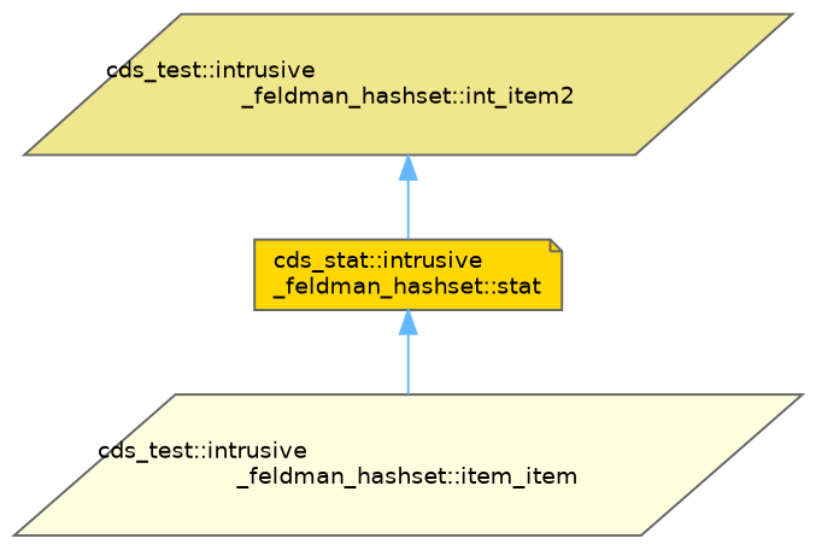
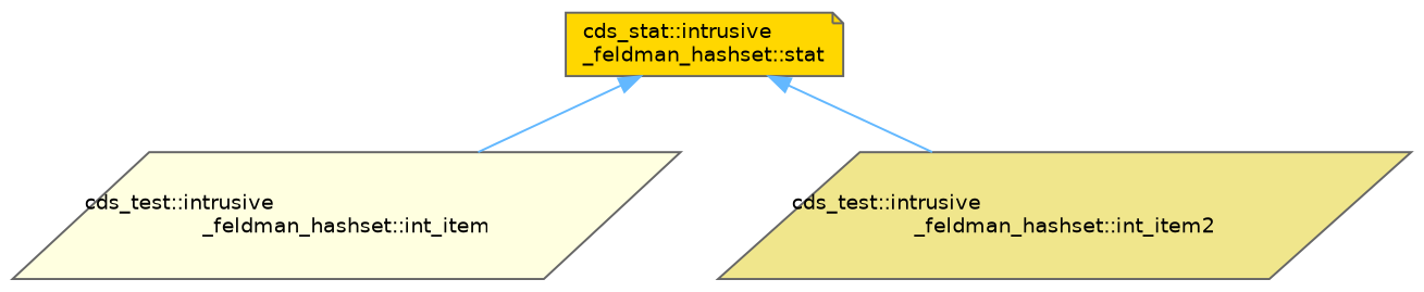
  digraph {
    rankdir=TB
    node [color=gray40 fontname=Helvetica fontsize=10 shape=parallelogram style=filled]
    edge [color=steelblue1 dir=back fontname=Helvetica fontsize=10 labelfontname=Helvetica labelfontsize=10 style=solid]
    n1 [fillcolor=gold fontcolor=black height=0.2 label="cds_stat::intrusive\l_feldman_hashset::stat" shape=note width=0.4]
-   n2 [fillcolor=lightyellow height=0.2 label="cds_test::intrusive\l_feldman_hashset::item_item" width=0.4]
+   n2 [fillcolor=lightyellow height=0.2 label="cds_test::intrusive\l_feldman_hashset::int_item" width=0.4]
    n3 [fillcolor=khaki height=0.2 label="cds_test::intrusive\l_feldman_hashset::int_item2" width=0.4]
    n1 -> n2
-   n3 -> n1
+   n1 -> n3
  }
